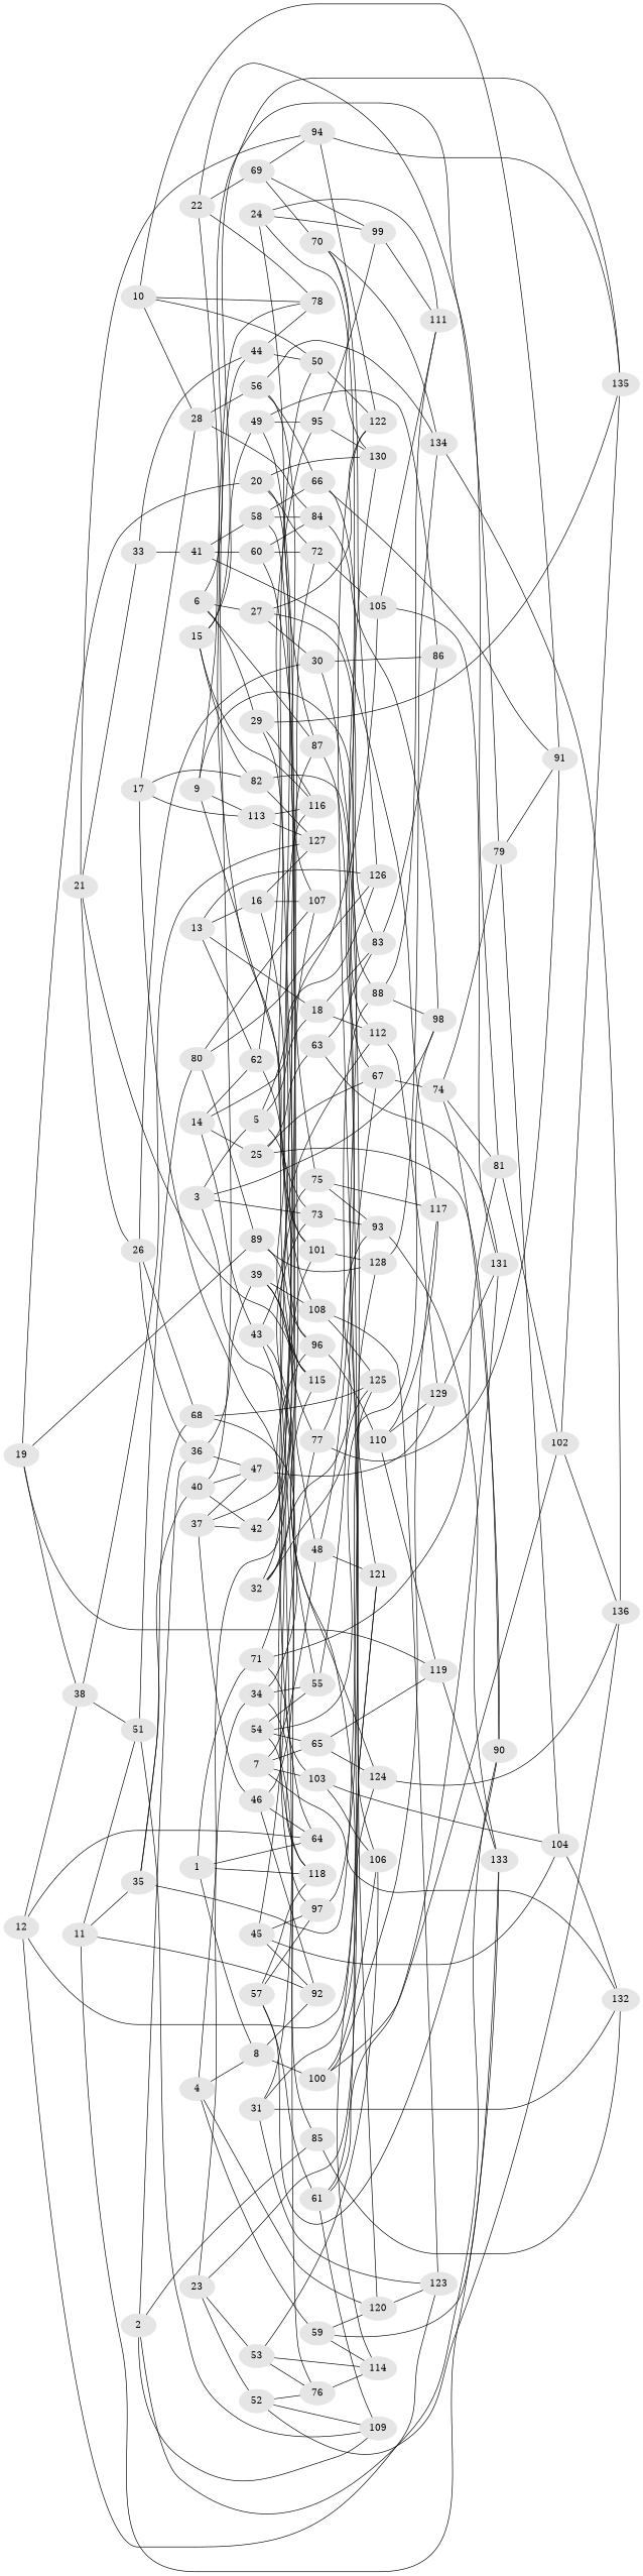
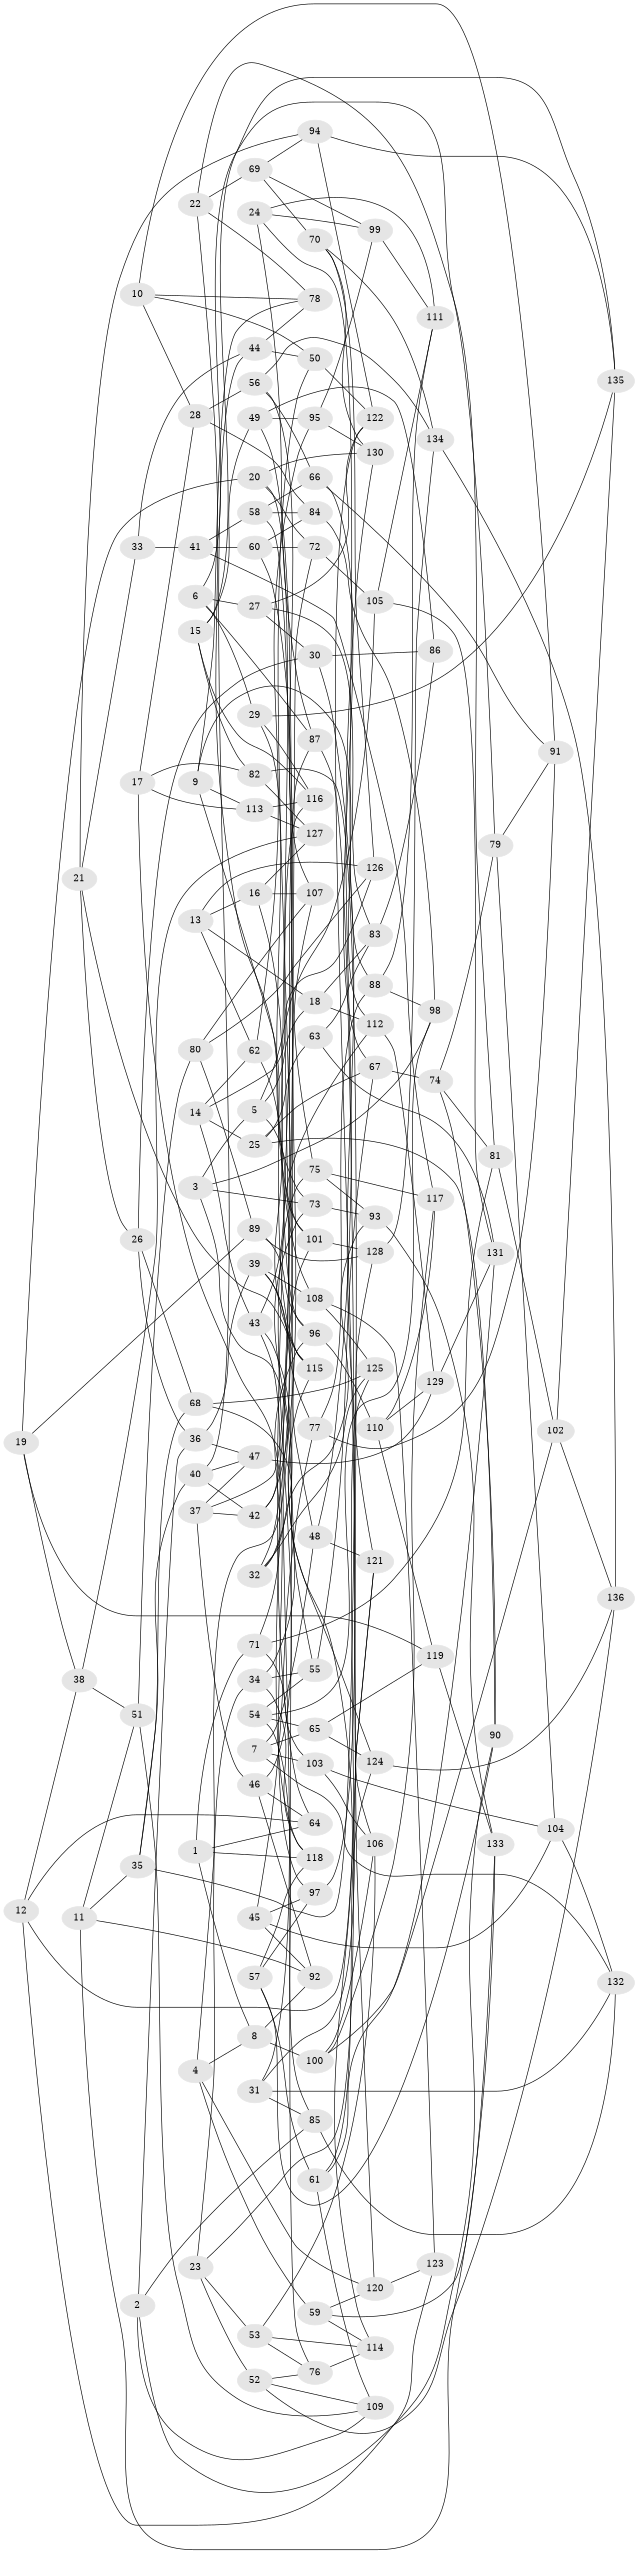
  graph {
    rankdir=LR
    node [color=gray90 style=filled]
    1
    8
    64
    71
    118
    92
    100
    103
    96
    81
    2
    36
    85
    90
    109
    39
    47
    132
    3
    5
    55
    73
    98
    18
    101
    105
    67
    93
    4
    59
    116
    120
    133
    114
    123
    112
    83
    128
    111
    131
    6
    27
    29
    79
    87
    30
    122
    135
    91
    104
    7
    48
    65
    121
    130
    119
    124
    106
    117
    102
    9
    78
    113
    129
    127
    10
    28
    50
    56
    84
    11
    35
    51
    68
    40
    80
    12
    38
    13
    16
    62
    126
    107
    108
    115
    95
    14
    25
    43
    63
    15
    49
    82
    86
    75
    125
    17
    97
    19
    20
    89
    72
    110
    21
    26
    33
    94
    41
    44
    22
    69
    99
    70
    23
    34
    52
    53
    76
    136
    24
    88
    74
    66
    134
    31
    32
    58
    60
    42
    77
    37
    46
    45
    54
    57
    61
    1 -- 8
    1 -- 64
    1 -- 71
    1 -- 118
    8 -- 92
    8 -- 100
    71 -- 103
    71 -- 96
    71 -- 81
    100 -- 106
    100 -- 117
    100 -- 102
    103 -- 104
    103 -- 106
    96 -- 110
    81 -- 102
    2 -- 36
    2 -- 85
    2 -- 90
    2 -- 109
    36 -- 39
    36 -- 47
    85 -- 132
    39 -- 108
    39 -- 115
    39 -- 77
    47 -- 129
    3 -- 5
    3 -- 55
    3 -- 73
    3 -- 98
    5 -- 18
    5 -- 101
    5 -- 105
    55 -- 67
    73 -- 93
    18 -- 112
    18 -- 83
    101 -- 128
    105 -- 111
    105 -- 131
    67 -- 74
    93 -- 133
    4 -- 8
    4 -- 59
    4 -- 116
    4 -- 120
    59 -- 120
    59 -- 133
    59 -- 114
    120 -- 123
    112 -- 129
    83 -- 86
    128 -- 134
    6 -- 27
    6 -- 29
    6 -- 79
    6 -- 87
    27 -- 83
    27 -- 30
    27 -- 122
    29 -- 101
    29 -- 116
    29 -- 135
    79 -- 91
    79 -- 104
    87 -- 120
    30 -- 121
    30 -- 86
    104 -- 132
    7 -- 103
    7 -- 132
    7 -- 48
    7 -- 65
    48 -- 121
    48 -- 130
    65 -- 119
    65 -- 124
    119 -- 133
    124 -- 136
    102 -- 135
    102 -- 136
    9 -- 73
    9 -- 112
    9 -- 78
    9 -- 113
    113 -- 116
    113 -- 127
    129 -- 131
    10 -- 91
    10 -- 78
    10 -- 28
    10 -- 50
    28 -- 56
    28 -- 84
    50 -- 122
    56 -- 107
    56 -- 66
    56 -- 134
    84 -- 98
    11 -- 92
    11 -- 133
    11 -- 35
    11 -- 51
    35 -- 128
    35 -- 68
    35 -- 40
    51 -- 109
    51 -- 80
    68 -- 124
    68 -- 125
    40 -- 47
    40 -- 44
    40 -- 42
    80 -- 126
    80 -- 107
    80 -- 89
    12 -- 64
    12 -- 123
    12 -- 121
    12 -- 38
    38 -- 127
    38 -- 51
    13 -- 18
    13 -- 16
    13 -- 62
    13 -- 126
    16 -- 127
    16 -- 107
    16 -- 108
    62 -- 115
    62 -- 95
    108 -- 123
    108 -- 125
    95 -- 130
    95 -- 99
    14 -- 62
    14 -- 126
    14 -- 25
    14 -- 43
    25 -- 90
    25 -- 67
    25 -- 63
    43 -- 118
    43 -- 114
    43 -- 112
    63 -- 83
    63 -- 131
    15 -- 116
    15 -- 135
    15 -- 49
    15 -- 82
    49 -- 95
    49 -- 86
    49 -- 75
    82 -- 106
    82 -- 127
    75 -- 93
    75 -- 117
    17 -- 113
    17 -- 28
    17 -- 82
    17 -- 97
    97 -- 122
    19 -- 119
    19 -- 38
    19 -- 20
    19 -- 89
    20 -- 96
    20 -- 130
    20 -- 72
    89 -- 96
    89 -- 128
    72 -- 105
    110 -- 119
    110 -- 117
    110 -- 129
    21 -- 48
    21 -- 26
    21 -- 33
    21 -- 94
    26 -- 36
    26 -- 30
    26 -- 68
    33 -- 41
    33 -- 44
    94 -- 122
    94 -- 135
    41 -- 117
    41 -- 58
    41 -- 60
    44 -- 78
    44 -- 50
    22 -- 81
    22 -- 78
    22 -- 115
    22 -- 69
    69 -- 94
    69 -- 99
    69 -- 70
    99 -- 111
    70 -- 130
    70 -- 126
    70 -- 134
    23 -- 125
    23 -- 34
    23 -- 52
    23 -- 53
    34 -- 118
    34 -- 55
    34 -- 115
    52 -- 109
    52 -- 76
    52 -- 136
    53 -- 114
    53 -- 106
    53 -- 76
    76 -- 114
    24 -- 111
    24 -- 87
    24 -- 99
    24 -- 88
    88 -- 98
    88 -- 111
    74 -- 81
    74 -- 90
    74 -- 79
    66 -- 67
    66 -- 91
    134 -- 136
    31 -- 132
    31 -- 101
-   31 -- 123
+   31 -- 85
    31 -- 121
    32 -- 73
    32 -- 93
    32 -- 50
    32 -- 125
    58 -- 84
    58 -- 76
    58 -- 66
    60 -- 64
    60 -- 84
    60 -- 72
    42 -- 87
    42 -- 107
    77 -- 91
    77 -- 88
    37 -- 47
    37 -- 72
    37 -- 42
    37 -- 46
    46 -- 64
    46 -- 92
    46 -- 75
    45 -- 92
    45 -- 104
    45 -- 97
    45 -- 77
    54 -- 85
    54 -- 55
    54 -- 98
    54 -- 65
    57 -- 118
    57 -- 90
    57 -- 97
    57 -- 61
    61 -- 109
    61 -- 131
    61 -- 124
  }
